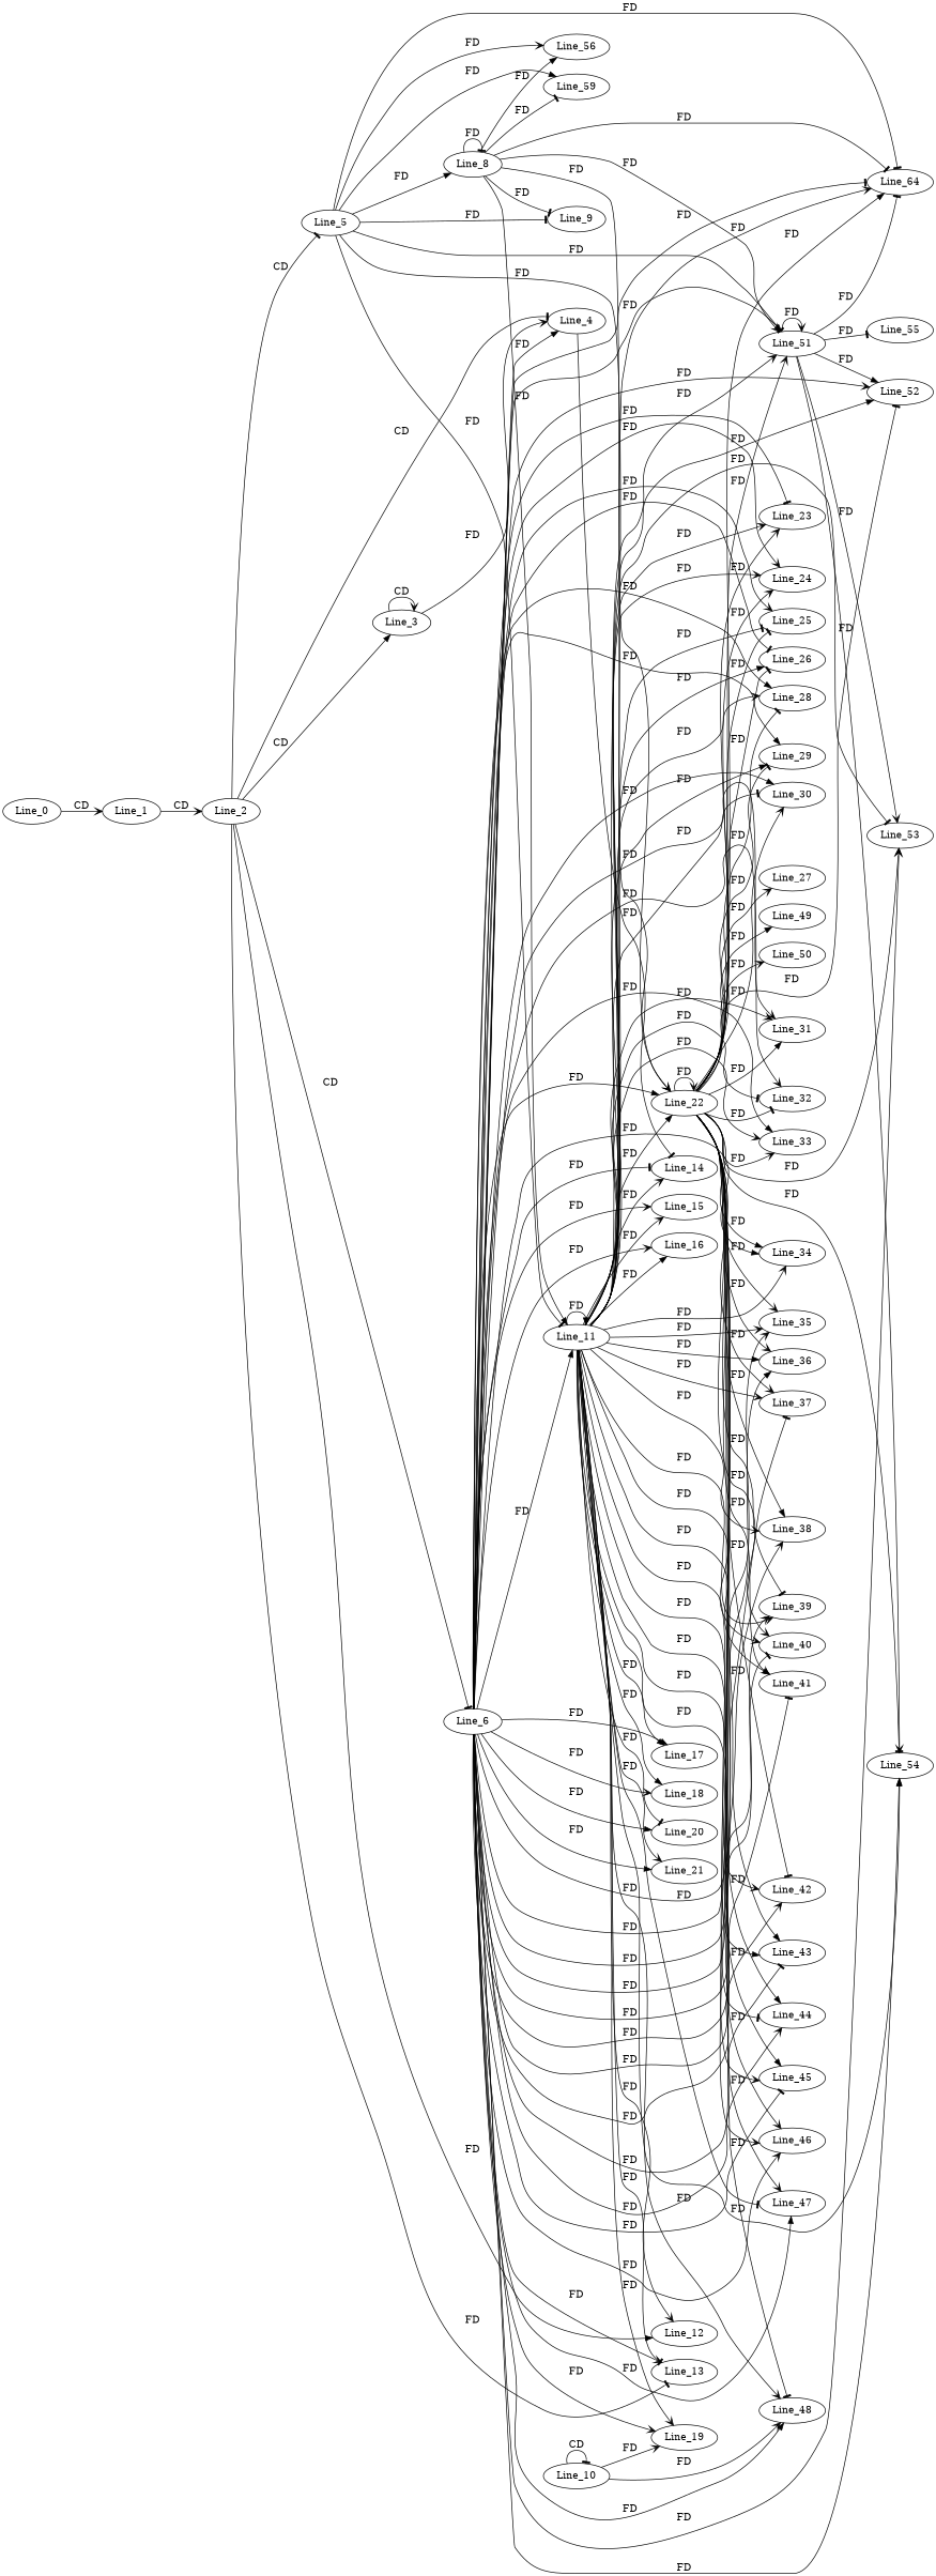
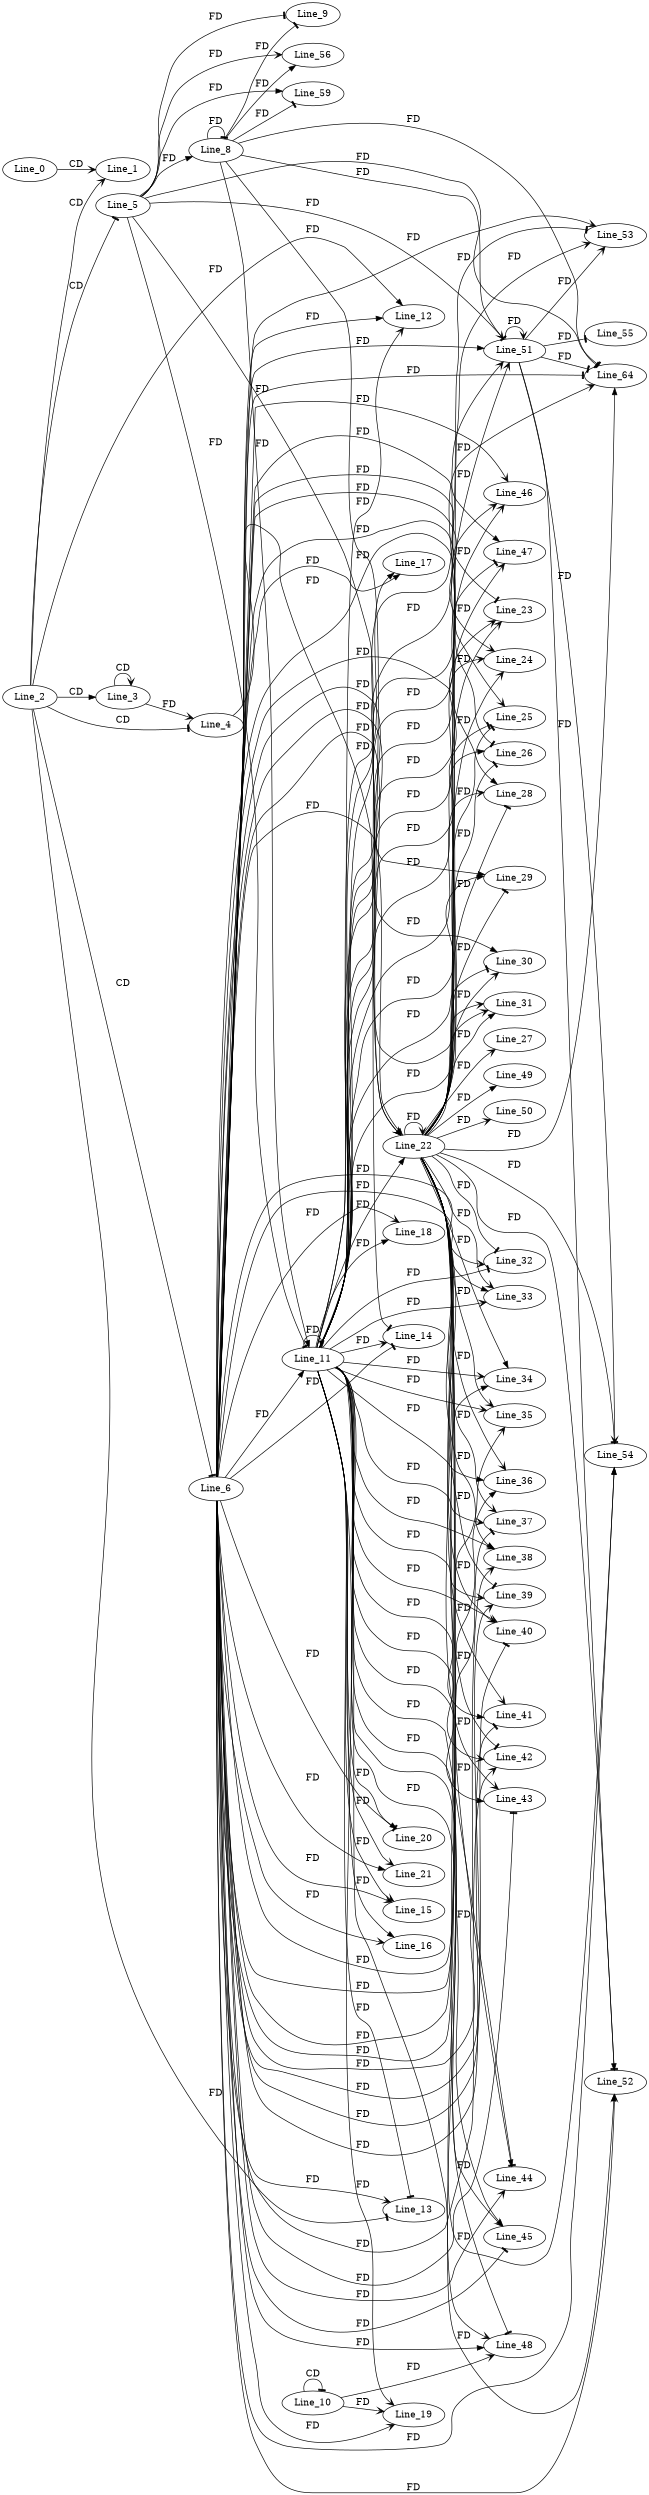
  digraph {
    rankdir=LR
    edge [arrowhead=vee]
    Line_0
    Line_1
    Line_2
    Line_3
    Line_4
    Line_5
    Line_6
    Line_12
    Line_13
    Line_14
    Line_8
    Line_9
    Line_11
    Line_22
    Line_51
    Line_56
    Line_59
    Line_64
    Line_15
    Line_16
    Line_17
    Line_18
    Line_19
    Line_20
    Line_21
    Line_23
    Line_24
    Line_25
    Line_26
    Line_28
    Line_29
    Line_30
    Line_31
    Line_32
    Line_33
    Line_34
    Line_35
    Line_36
    Line_37
    Line_38
    Line_39
    Line_40
    Line_41
    Line_42
    Line_43
    Line_44
    Line_45
    Line_46
    Line_47
    Line_48
    Line_52
    Line_53
    Line_54
    Line_27
    Line_49
    Line_50
    Line_55
    Line_10
    Line_0 -> Line_1 [label=CD]
-   Line_1 -> Line_2 [label=CD]
+   Line_2 -> Line_1 [label=CD]
    Line_2 -> Line_3 [arrowhead=normal label=CD]
    Line_2 -> Line_4 [arrowhead=tee label=CD]
    Line_2 -> Line_5 [arrowhead=tee label=CD]
    Line_2 -> Line_6 [arrowhead=tee label=CD]
    Line_2 -> Line_12 [arrowhead=normal label=FD]
    Line_2 -> Line_13 [arrowhead=tee label=FD]
    Line_3 -> Line_3 [label=CD]
    Line_3 -> Line_4 [label=FD]
    Line_4 -> Line_14 [arrowhead=tee label=FD]
    Line_5 -> Line_8 [arrowhead=normal label=FD]
    Line_5 -> Line_9 [arrowhead=tee label=FD]
    Line_5 -> Line_11 [arrowhead=tee label=FD]
    Line_5 -> Line_22 [label=FD]
    Line_5 -> Line_51 [arrowhead=tee label=FD]
    Line_5 -> Line_56 [label=FD]
    Line_5 -> Line_59 [arrowhead=normal label=FD]
    Line_5 -> Line_64 [arrowhead=tee label=FD]
-   Line_6 -> Line_4 [arrowhead=normal label=FD]
+   Line_6 -> Line_12 [arrowhead=normal label=FD]
    Line_6 -> Line_13 [label=FD]
    Line_6 -> Line_14 [arrowhead=tee label=FD]
    Line_6 -> Line_11 [arrowhead=normal label=FD]
    Line_6 -> Line_22 [arrowhead=normal label=FD]
    Line_6 -> Line_51 [arrowhead=normal label=FD]
    Line_6 -> Line_64 [arrowhead=tee label=FD]
    Line_6 -> Line_15 [label=FD]
    Line_6 -> Line_16 [label=FD]
    Line_6 -> Line_17 [arrowhead=normal label=FD]
    Line_6 -> Line_18 [label=FD]
    Line_6 -> Line_19 [label=FD]
    Line_6 -> Line_20 [arrowhead=normal label=FD]
    Line_6 -> Line_21 [arrowhead=normal label=FD]
    Line_6 -> Line_23 [arrowhead=tee label=FD]
    Line_6 -> Line_24 [label=FD]
    Line_6 -> Line_25 [label=FD]
    Line_6 -> Line_26 [arrowhead=tee label=FD]
    Line_6 -> Line_28 [arrowhead=normal label=FD]
    Line_6 -> Line_29 [arrowhead=normal label=FD]
    Line_6 -> Line_30 [arrowhead=normal label=FD]
    Line_6 -> Line_31 [label=FD]
    Line_6 -> Line_32 [label=FD]
    Line_6 -> Line_33 [arrowhead=normal label=FD]
    Line_6 -> Line_34 [arrowhead=normal label=FD]
    Line_6 -> Line_35 [label=FD]
    Line_6 -> Line_36 [arrowhead=normal label=FD]
    Line_6 -> Line_37 [arrowhead=tee label=FD]
    Line_6 -> Line_38 [label=FD]
    Line_6 -> Line_39 [label=FD]
    Line_6 -> Line_40 [arrowhead=tee label=FD]
    Line_6 -> Line_41 [arrowhead=tee label=FD]
    Line_6 -> Line_42 [label=FD]
    Line_6 -> Line_43 [arrowhead=tee label=FD]
    Line_6 -> Line_44 [label=FD]
    Line_6 -> Line_45 [arrowhead=tee label=FD]
    Line_6 -> Line_46 [label=FD]
    Line_6 -> Line_47 [arrowhead=normal label=FD]
    Line_6 -> Line_48 [arrowhead=normal label=FD]
    Line_6 -> Line_52 [label=FD]
    Line_6 -> Line_53 [label=FD]
    Line_6 -> Line_54 [arrowhead=normal label=FD]
    Line_8 -> Line_8 [arrowhead=tee label=FD]
    Line_8 -> Line_9 [arrowhead=tee label=FD]
    Line_8 -> Line_11 [arrowhead=normal label=FD]
    Line_8 -> Line_22 [label=FD]
    Line_8 -> Line_51 [label=FD]
    Line_8 -> Line_56 [arrowhead=normal label=FD]
    Line_8 -> Line_59 [arrowhead=tee label=FD]
    Line_8 -> Line_64 [arrowhead=tee label=FD]
    Line_11 -> Line_12 [label=FD]
    Line_11 -> Line_13 [arrowhead=tee label=FD]
    Line_11 -> Line_14 [label=FD]
    Line_11 -> Line_11 [arrowhead=normal label=FD]
    Line_11 -> Line_22 [arrowhead=normal label=FD]
    Line_11 -> Line_51 [label=FD]
    Line_11 -> Line_64 [label=FD]
    Line_11 -> Line_15 [label=FD]
    Line_11 -> Line_16 [arrowhead=normal label=FD]
    Line_11 -> Line_17 [arrowhead=normal label=FD]
    Line_11 -> Line_18 [arrowhead=normal label=FD]
    Line_11 -> Line_19 [label=FD]
    Line_11 -> Line_20 [arrowhead=tee label=FD]
    Line_11 -> Line_21 [label=FD]
    Line_11 -> Line_23 [label=FD]
    Line_11 -> Line_24 [label=FD]
    Line_11 -> Line_25 [arrowhead=tee label=FD]
    Line_11 -> Line_26 [arrowhead=normal label=FD]
    Line_11 -> Line_28 [label=FD]
    Line_11 -> Line_29 [arrowhead=normal label=FD]
    Line_11 -> Line_30 [arrowhead=tee label=FD]
    Line_11 -> Line_31 [label=FD]
    Line_11 -> Line_32 [arrowhead=tee label=FD]
    Line_11 -> Line_33 [label=FD]
    Line_11 -> Line_34 [label=FD]
    Line_11 -> Line_35 [label=FD]
    Line_11 -> Line_36 [arrowhead=normal label=FD]
    Line_11 -> Line_37 [label=FD]
    Line_11 -> Line_38 [label=FD]
    Line_11 -> Line_39 [label=FD]
    Line_11 -> Line_40 [label=FD]
    Line_11 -> Line_41 [arrowhead=normal label=FD]
    Line_11 -> Line_42 [label=FD]
    Line_11 -> Line_43 [arrowhead=normal label=FD]
    Line_11 -> Line_44 [arrowhead=tee label=FD]
    Line_11 -> Line_45 [label=FD]
    Line_11 -> Line_46 [label=FD]
    Line_11 -> Line_47 [arrowhead=tee label=FD]
    Line_11 -> Line_48 [label=FD]
    Line_11 -> Line_52 [arrowhead=normal label=FD]
    Line_11 -> Line_53 [arrowhead=tee label=FD]
    Line_11 -> Line_54 [arrowhead=normal label=FD]
    Line_22 -> Line_22 [label=FD]
    Line_22 -> Line_51 [label=FD]
    Line_22 -> Line_64 [arrowhead=normal label=FD]
    Line_22 -> Line_23 [label=FD]
    Line_22 -> Line_24 [label=FD]
    Line_22 -> Line_25 [arrowhead=tee label=FD]
    Line_22 -> Line_26 [arrowhead=tee label=FD]
    Line_22 -> Line_28 [arrowhead=tee label=FD]
    Line_22 -> Line_29 [arrowhead=tee label=FD]
    Line_22 -> Line_30 [label=FD]
    Line_22 -> Line_31 [arrowhead=normal label=FD]
    Line_22 -> Line_32 [arrowhead=tee label=FD]
    Line_22 -> Line_33 [label=FD]
    Line_22 -> Line_34 [arrowhead=normal label=FD]
    Line_22 -> Line_35 [label=FD]
    Line_22 -> Line_36 [label=FD]
    Line_22 -> Line_37 [label=FD]
    Line_22 -> Line_38 [arrowhead=normal label=FD]
    Line_22 -> Line_39 [arrowhead=tee label=FD]
    Line_22 -> Line_40 [label=FD]
    Line_22 -> Line_41 [label=FD]
    Line_22 -> Line_42 [arrowhead=tee label=FD]
-   Line_22 -> Line_43 [arrowhead=normal label=FD]
+   Line_22 -> Line_43 [label=FD]
    Line_22 -> Line_44 [arrowhead=normal label=FD]
    Line_22 -> Line_45 [arrowhead=normal label=FD]
    Line_22 -> Line_46 [label=FD]
    Line_22 -> Line_47 [label=FD]
    Line_22 -> Line_48 [arrowhead=tee label=FD]
    Line_22 -> Line_52 [arrowhead=tee label=FD]
    Line_22 -> Line_53 [label=FD]
    Line_22 -> Line_54 [arrowhead=tee label=FD]
    Line_22 -> Line_27 [label=FD]
    Line_22 -> Line_49 [arrowhead=normal label=FD]
    Line_22 -> Line_50 [label=FD]
    Line_51 -> Line_51 [label=FD]
    Line_51 -> Line_64 [arrowhead=tee label=FD]
    Line_51 -> Line_52 [arrowhead=normal label=FD]
    Line_51 -> Line_53 [label=FD]
    Line_51 -> Line_54 [label=FD]
    Line_51 -> Line_55 [arrowhead=tee label=FD]
    Line_10 -> Line_19 [label=FD]
    Line_10 -> Line_48 [label=FD]
    Line_10 -> Line_10 [arrowhead=tee label=CD]
  }
